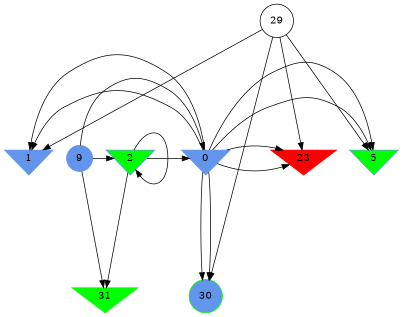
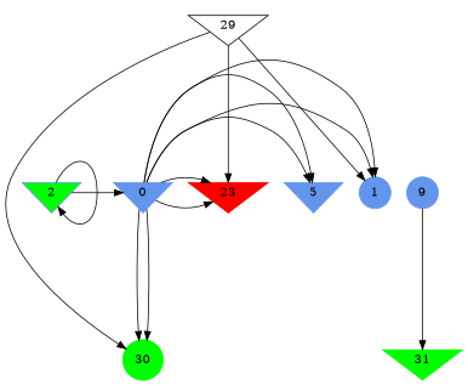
  digraph {
    ranksep=2.0
    node [color=cornflowerblue shape=invtriangle style=filled]
-   1
+   1 [shape=circle]
    2 [fillcolor=green]
-   5 [fillcolor=green]
+   5
    n4 [label=0]
    9 [shape=circle]
    23 [color=red]
-   29 [color=black shape=circle style=""]
-   30 [color=green shape=circle fillcolor=cornflowerblue]
+   29 [color=black style=""]
+   30 [color=green shape=circle]
    31 [color=green]
    subgraph sub_1 {
      rank=same
      1
      2
      5
      n4
      9
      23
    }
    subgraph sub_2 {
      rank=same
      29
    }
    subgraph sub_3 {
      rank=same
      30
      31
    }
    2 -> 2
    2 -> n4
-   2 -> 31
    n4 -> 1
    n4 -> 1
    n4 -> 5
    n4 -> 5
    n4 -> 23
    n4 -> 23
    n4 -> 30
    n4 -> 30
-   9 -> 2
-   9 -> n4
    9 -> 31
    29 -> 1
-   29 -> 5
    29 -> 23
    29 -> 30
  }
